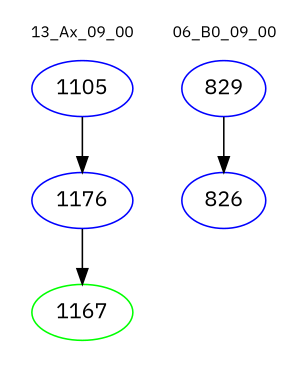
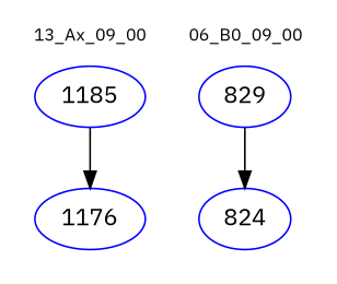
  digraph {
    fontname="IBM Plex Sans"
    node [color=blue fontname="IBM Plex Sans"]
    edge [color=black fontname="IBM Plex Sans"]
    n1 [label=1176]
-   n2 [color=green label=1167]
-   n3 [label=1105]
+   n3 [label=1185]
    n4 [label=829]
-   n5 [label=826]
+   n5 [label=824]
    subgraph cluster_1 {
      color=white
      fontsize=10
      label="13_Ax_09_00"
      n1
-     n2
      n3
    }
    subgraph cluster_2 {
      color=white
      fontsize=10
      label="06_B0_09_00"
      n4
      n5
    }
-   n1 -> n2
    n3 -> n1
    n4 -> n5
  }
